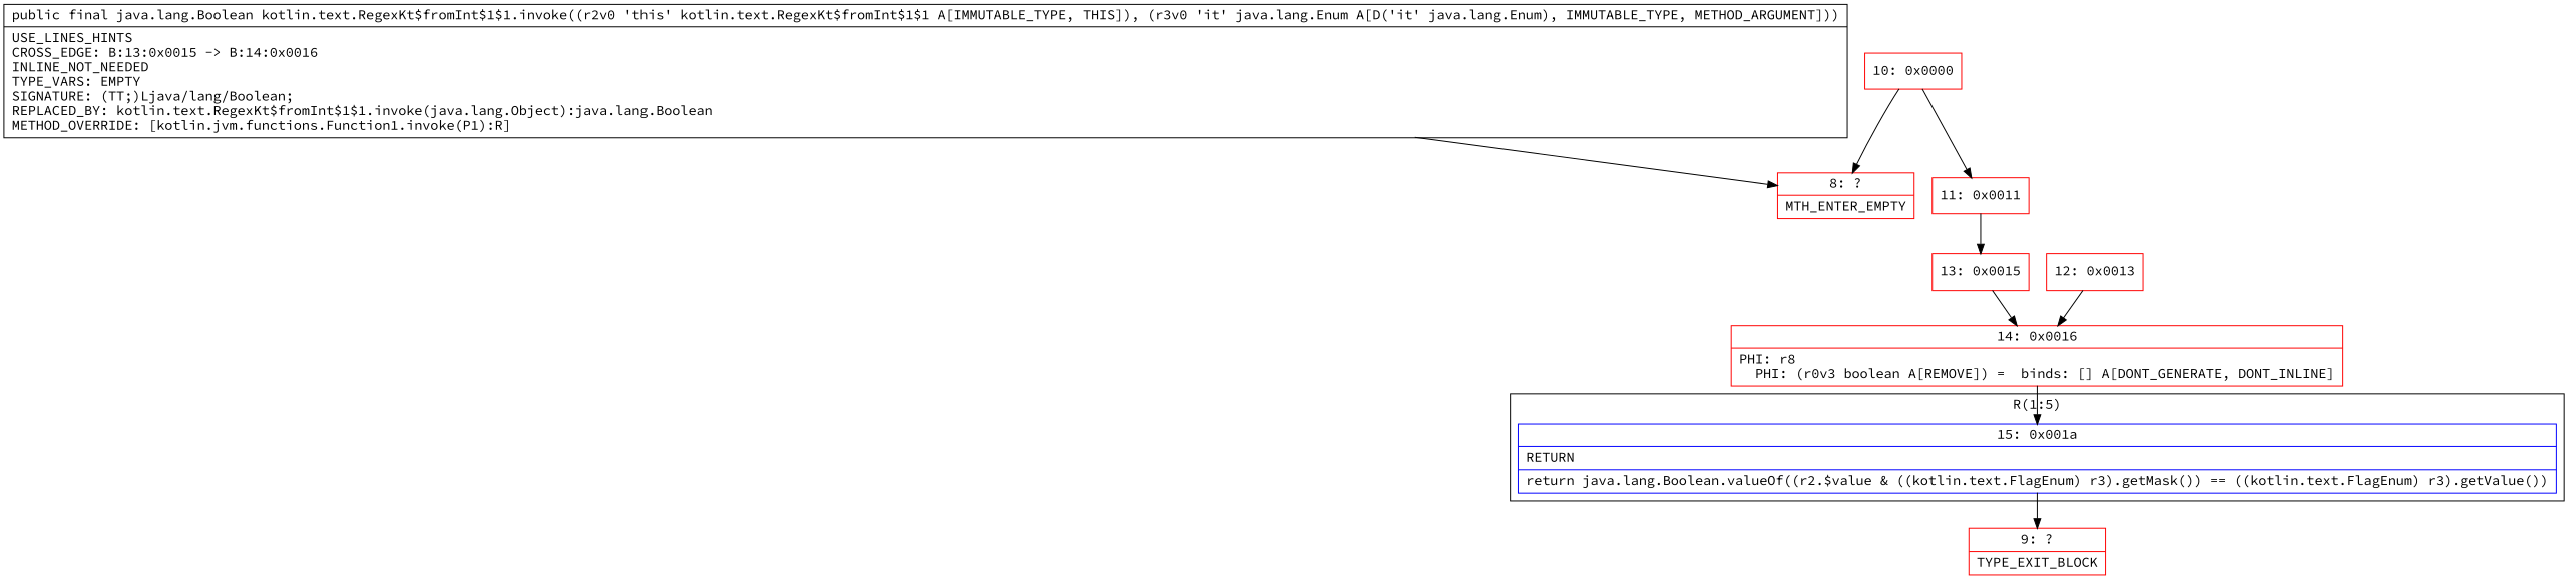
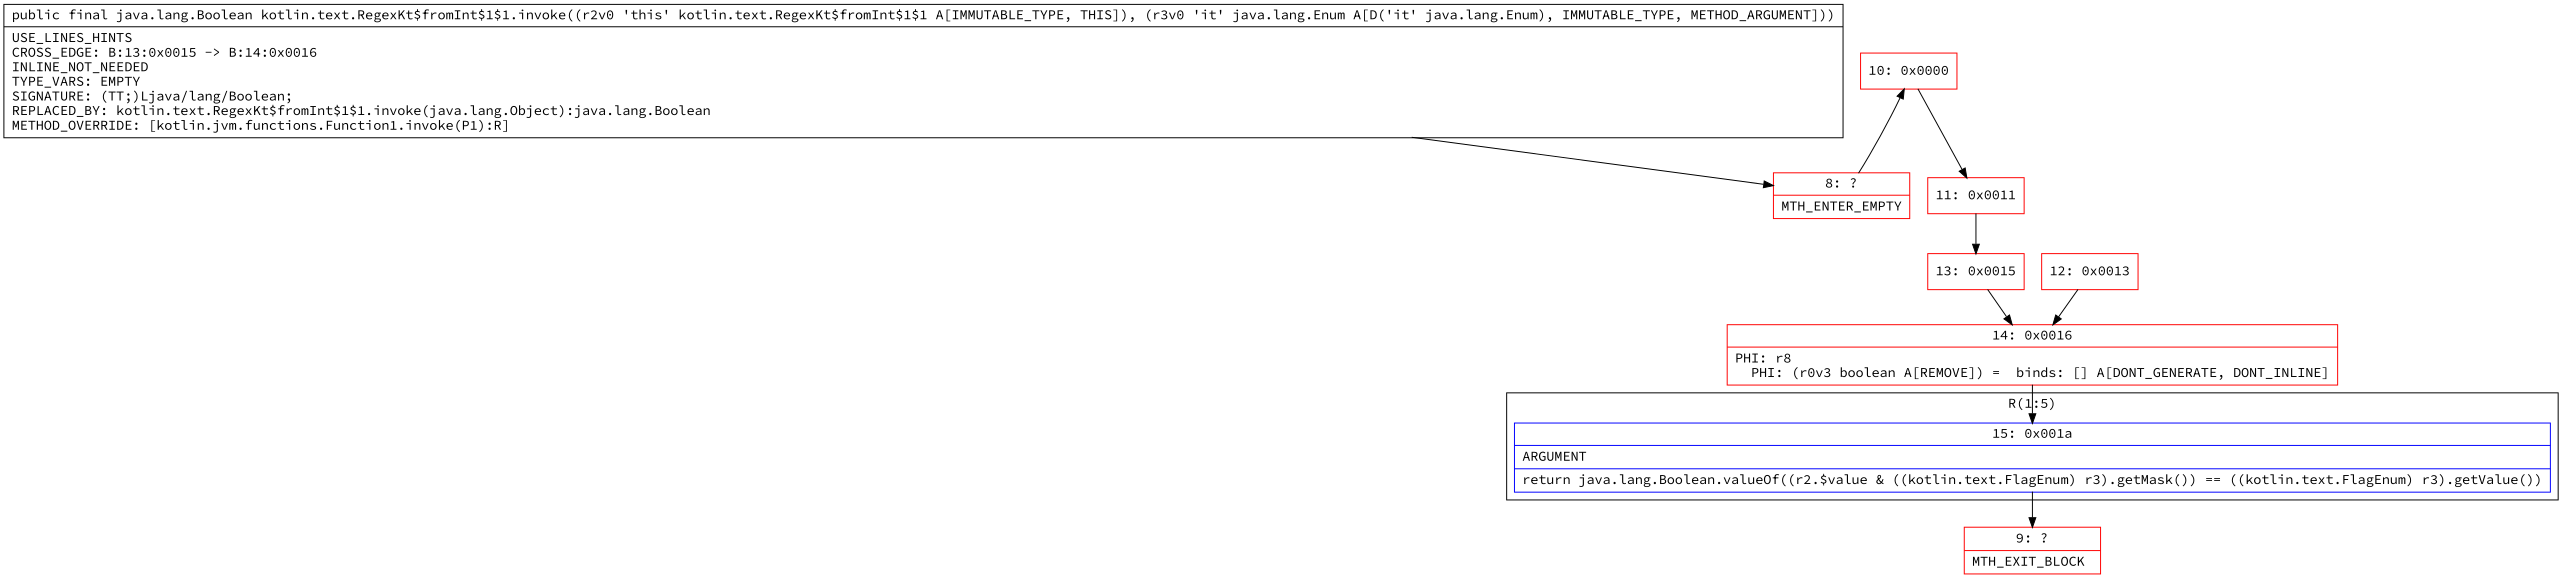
  digraph {
    fontname="Source Code Pro"
    node [color=red fontname="Source Code Pro" shape=record]
    edge [fontname="Source Code Pro"]
-   n1 [color=blue label="{15\:\ 0x001a|RETURN\l|return java.lang.Boolean.valueOf((r2.$value & ((kotlin.text.FlagEnum) r3).getMask()) == ((kotlin.text.FlagEnum) r3).getValue())\l}"]
-   n2 [label="{9\:\ ?|TYPE_EXIT_BLOCK\l}"]
+   n1 [color=blue label="{15\:\ 0x001a|ARGUMENT\l|return java.lang.Boolean.valueOf((r2.$value & ((kotlin.text.FlagEnum) r3).getMask()) == ((kotlin.text.FlagEnum) r3).getValue())\l}"]
+   n2 [label="{9\:\ ?|MTH_EXIT_BLOCK\l}"]
    n3 [label="{8\:\ ?|MTH_ENTER_EMPTY\l}"]
    n4 [label="{10\:\ 0x0000}"]
    n5 [label="{11\:\ 0x0011}"]
    n6 [label="{13\:\ 0x0015}"]
    n7 [label="{12\:\ 0x0013}"]
    n8 [label="{14\:\ 0x0016|PHI: r8 \l  PHI: (r0v3 boolean A[REMOVE]) =  binds: [] A[DONT_GENERATE, DONT_INLINE]\l}"]
    n9 [label="{public final java.lang.Boolean kotlin.text.RegexKt$fromInt$1$1.invoke((r2v0 'this' kotlin.text.RegexKt$fromInt$1$1 A[IMMUTABLE_TYPE, THIS]), (r3v0 'it' java.lang.Enum A[D('it' java.lang.Enum), IMMUTABLE_TYPE, METHOD_ARGUMENT]))  | USE_LINES_HINTS\lCROSS_EDGE: B:13:0x0015 \-\> B:14:0x0016\lINLINE_NOT_NEEDED\lTYPE_VARS: EMPTY\lSIGNATURE: (TT;)Ljava\/lang\/Boolean;\lREPLACED_BY: kotlin.text.RegexKt$fromInt$1$1.invoke(java.lang.Object):java.lang.Boolean\lMETHOD_OVERRIDE: [kotlin.jvm.functions.Function1.invoke(P1):R]\l}" color=""]
    subgraph cluster_1 {
      label="R(1:5)"
      n1
    }
    n1 -> n2
-   n4 -> n3
+   n3 -> n4
    n4 -> n5
    n5 -> n6
    n6 -> n8
    n7 -> n8
    n8 -> n1
    n9 -> n3
  }
